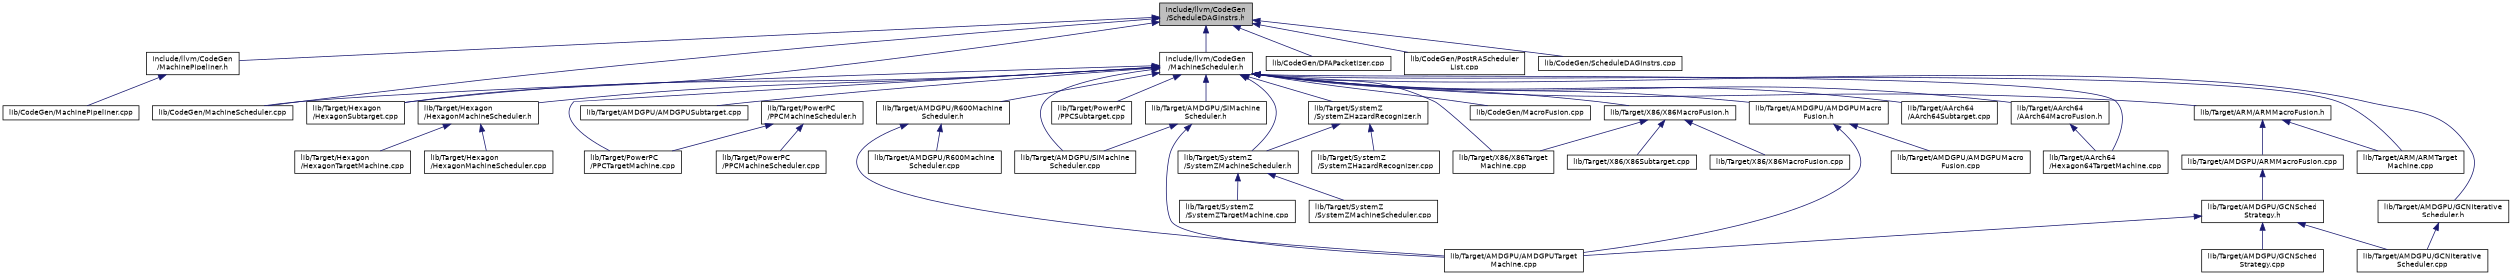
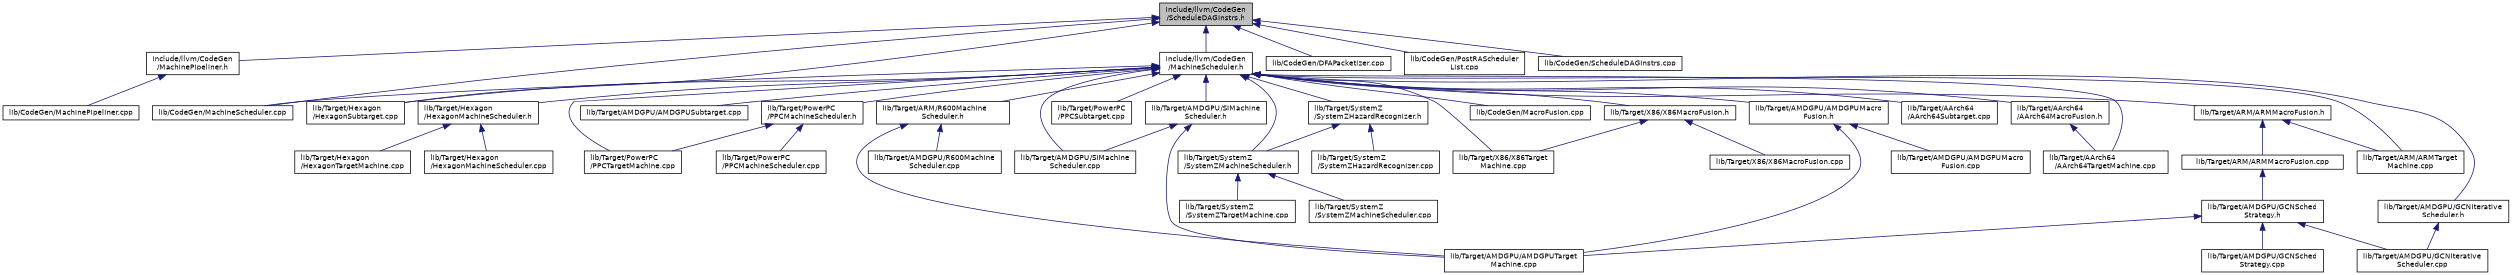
  digraph {
    node [color=black fontname=Helvetica fontsize=10 shape=box]
    edge [color=midnightblue dir=back fontname=Helvetica fontsize=10 labelfontname=Helvetica labelfontsize=10 style=solid]
    n1 [fillcolor=grey75 fontcolor=black height=0.2 label="include/llvm/CodeGen\l/ScheduleDAGInstrs.h" style=filled width=0.4]
    n2 [height=0.2 label="include/llvm/CodeGen\l/MachinePipeliner.h" width=0.4]
    n3 [height=0.2 label="include/llvm/CodeGen\l/MachineScheduler.h" width=0.4]
    n4 [height=0.2 label="lib/CodeGen/MachineScheduler.cpp" width=0.4]
    n5 [height=0.2 label="lib/Target/Hexagon\l/HexagonSubtarget.cpp" width=0.4]
    n6 [height=0.2 label="lib/CodeGen/DFAPacketizer.cpp" width=0.4]
    n7 [height=0.2 label="lib/CodeGen/PostRAScheduler\lList.cpp" width=0.4]
    n8 [height=0.2 label="lib/CodeGen/ScheduleDAGInstrs.cpp" width=0.4]
    n9 [height=0.2 label="lib/CodeGen/MachinePipeliner.cpp" width=0.4]
    n10 [height=0.2 label="lib/CodeGen/MacroFusion.cpp" width=0.4]
    n11 [height=0.2 label="lib/Target/AArch64\l/AArch64MacroFusion.h" width=0.4]
-   n12 [height=0.2 label="lib/Target/AArch64\l/Hexagon64TargetMachine.cpp" width=0.4]
+   n12 [height=0.2 label="lib/Target/AArch64\l/AArch64TargetMachine.cpp" width=0.4]
    n13 [height=0.2 label="lib/Target/AArch64\l/AArch64Subtarget.cpp" width=0.4]
    n14 [height=0.2 label="lib/Target/AMDGPU/AMDGPUMacro\lFusion.h" width=0.4]
    n15 [height=0.2 label="lib/Target/AMDGPU/AMDGPUSubtarget.cpp" width=0.4]
    n16 [height=0.2 label="lib/Target/AMDGPU/GCNIterative\lScheduler.h" width=0.4]
-   n17 [height=0.2 label="lib/Target/AMDGPU/R600Machine\lScheduler.h" width=0.4]
+   n17 [height=0.2 label="lib/Target/ARM/R600Machine\lScheduler.h" width=0.4]
    n18 [height=0.2 label="lib/Target/AMDGPU/SIMachine\lScheduler.cpp" width=0.4]
    n19 [height=0.2 label="lib/Target/AMDGPU/SIMachine\lScheduler.h" width=0.4]
    n20 [height=0.2 label="lib/Target/ARM/ARMMacroFusion.h" width=0.4]
    n21 [height=0.2 label="lib/Target/ARM/ARMTarget\lMachine.cpp" width=0.4]
    n22 [height=0.2 label="lib/Target/Hexagon\l/HexagonMachineScheduler.h" width=0.4]
    n23 [height=0.2 label="lib/Target/PowerPC\l/PPCMachineScheduler.h" width=0.4]
    n24 [height=0.2 label="lib/Target/PowerPC\l/PPCTargetMachine.cpp" width=0.4]
    n25 [height=0.2 label="lib/Target/PowerPC\l/PPCSubtarget.cpp" width=0.4]
    n26 [height=0.2 label="lib/Target/SystemZ\l/SystemZHazardRecognizer.h" width=0.4]
    n27 [height=0.2 label="lib/Target/SystemZ\l/SystemZMachineScheduler.h" width=0.4]
    n28 [height=0.2 label="lib/Target/X86/X86MacroFusion.h" width=0.4]
    n29 [height=0.2 label="lib/Target/X86/X86Target\lMachine.cpp" width=0.4]
    n30 [height=0.2 label="lib/Target/AMDGPU/AMDGPUMacro\lFusion.cpp" width=0.4]
    n31 [height=0.2 label="lib/Target/AMDGPU/AMDGPUTarget\lMachine.cpp" width=0.4]
    n32 [height=0.2 label="lib/Target/AMDGPU/GCNIterative\lScheduler.cpp" width=0.4]
    n33 [height=0.2 label="lib/Target/AMDGPU/GCNSched\lStrategy.h" width=0.4]
    n34 [height=0.2 label="lib/Target/AMDGPU/GCNSched\lStrategy.cpp" width=0.4]
    n35 [height=0.2 label="lib/Target/AMDGPU/R600Machine\lScheduler.cpp" width=0.4]
-   n36 [height=0.2 label="lib/Target/AMDGPU/ARMMacroFusion.cpp" width=0.4]
+   n36 [height=0.2 label="lib/Target/ARM/ARMMacroFusion.cpp" width=0.4]
    n37 [height=0.2 label="lib/Target/Hexagon\l/HexagonMachineScheduler.cpp" width=0.4]
    n38 [height=0.2 label="lib/Target/Hexagon\l/HexagonTargetMachine.cpp" width=0.4]
    n39 [height=0.2 label="lib/Target/PowerPC\l/PPCMachineScheduler.cpp" width=0.4]
    n40 [height=0.2 label="lib/Target/SystemZ\l/SystemZHazardRecognizer.cpp" width=0.4]
    n41 [height=0.2 label="lib/Target/SystemZ\l/SystemZMachineScheduler.cpp" width=0.4]
    n42 [height=0.2 label="lib/Target/SystemZ\l/SystemZTargetMachine.cpp" width=0.4]
    n43 [height=0.2 label="lib/Target/X86/X86MacroFusion.cpp" width=0.4]
-   n44 [height=0.2 label="lib/Target/X86/X86Subtarget.cpp" width=0.4]
    n1 -> n2
    n1 -> n3
    n1 -> n4
    n1 -> n5
    n1 -> n6
    n1 -> n7
    n1 -> n8
    n2 -> n9
    n3 -> n4
    n3 -> n5
    n3 -> n10
    n3 -> n11
    n3 -> n12
    n3 -> n13
    n3 -> n14
    n3 -> n15
    n3 -> n16
    n3 -> n17
    n3 -> n18
    n3 -> n19
    n3 -> n20
    n3 -> n21
    n3 -> n22
+   n3 -> n23
    n3 -> n24
    n3 -> n25
    n3 -> n26
    n3 -> n27
    n3 -> n28
    n3 -> n29
    n11 -> n12
    n14 -> n30
    n14 -> n31
    n16 -> n32
    n17 -> n31
    n17 -> n35
    n19 -> n18
    n19 -> n31
    n20 -> n21
    n20 -> n36
    n22 -> n37
    n22 -> n38
    n23 -> n24
    n23 -> n39
    n26 -> n27
    n26 -> n40
    n27 -> n41
    n27 -> n42
    n28 -> n29
    n28 -> n43
-   n28 -> n44
    n33 -> n31
    n33 -> n32
    n33 -> n34
    n36 -> n33
  }
